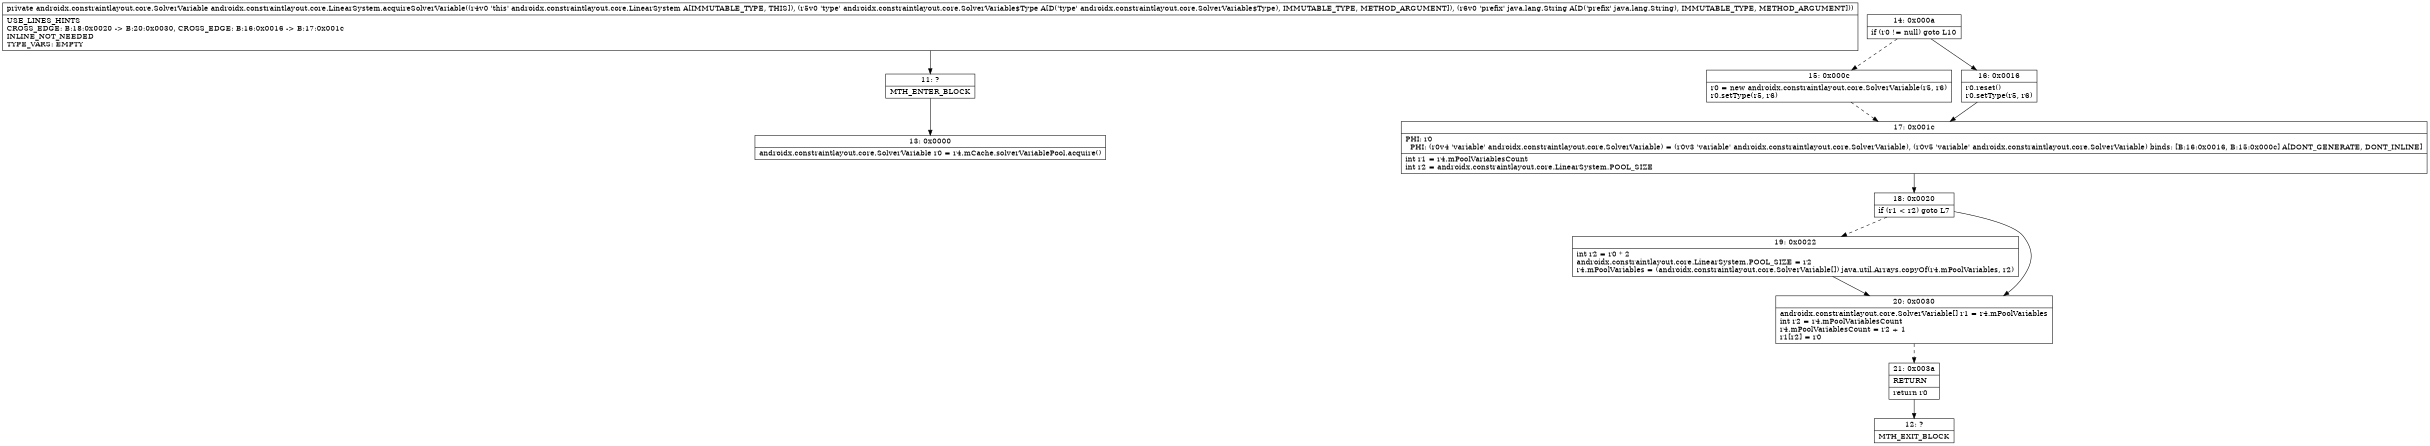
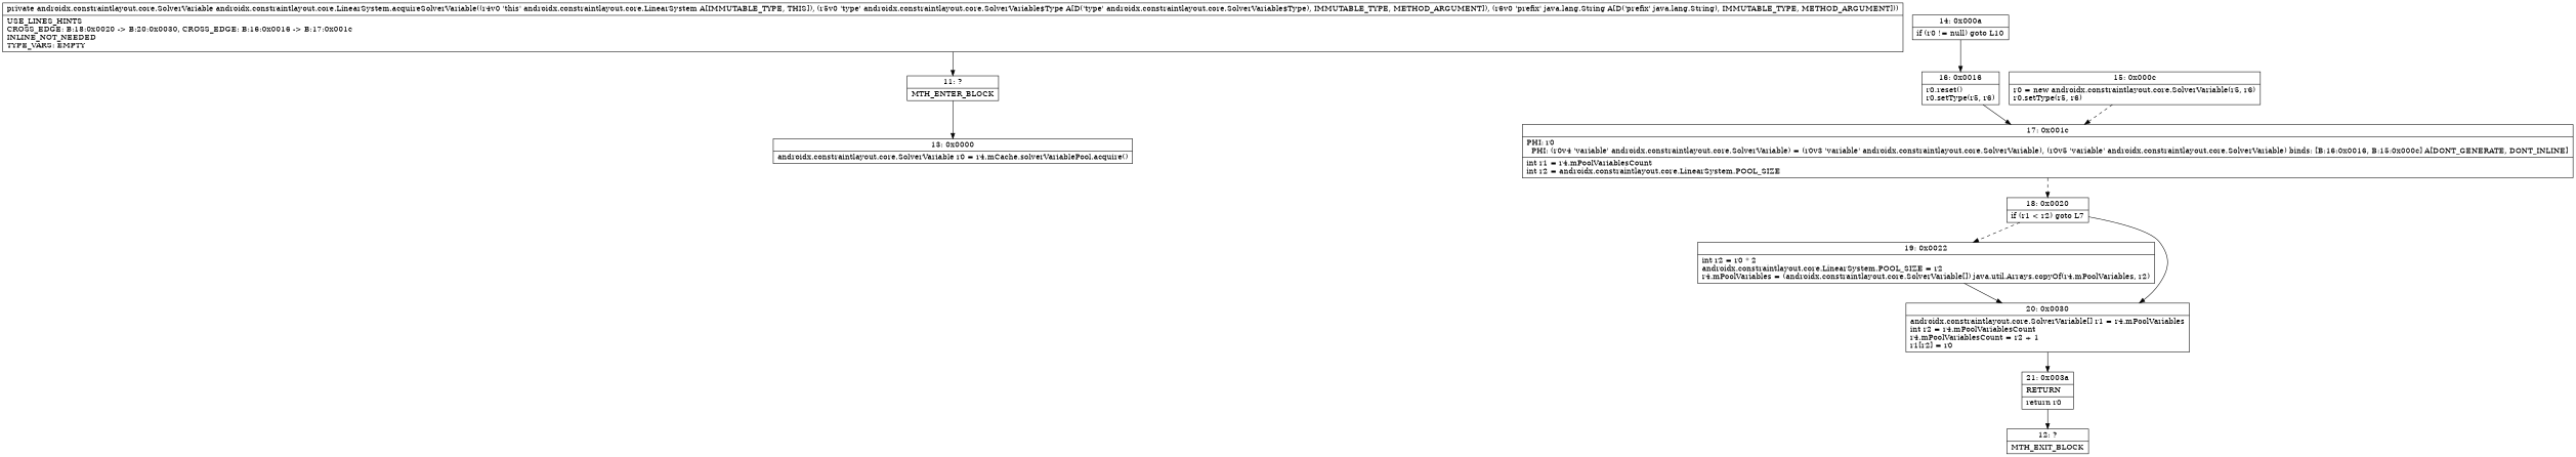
  digraph {
    node [shape=record]
    n1 [label="{11\:\ ?|MTH_ENTER_BLOCK\l}"]
    n2 [label="{13\:\ 0x0000|androidx.constraintlayout.core.SolverVariable r0 = r4.mCache.solverVariablePool.acquire()\l}"]
    n3 [label="{14\:\ 0x000a|if (r0 != null) goto L10\l}"]
    n4 [label="{15\:\ 0x000c|r0 = new androidx.constraintlayout.core.SolverVariable(r5, r6)\lr0.setType(r5, r6)\l}"]
    n5 [label="{16\:\ 0x0016|r0.reset()\lr0.setType(r5, r6)\l}"]
    n6 [label="{17\:\ 0x001c|PHI: r0 \l  PHI: (r0v4 'variable' androidx.constraintlayout.core.SolverVariable) = (r0v3 'variable' androidx.constraintlayout.core.SolverVariable), (r0v5 'variable' androidx.constraintlayout.core.SolverVariable) binds: [B:16:0x0016, B:15:0x000c] A[DONT_GENERATE, DONT_INLINE]\l|int r1 = r4.mPoolVariablesCount\lint r2 = androidx.constraintlayout.core.LinearSystem.POOL_SIZE\l}"]
    n7 [label="{18\:\ 0x0020|if (r1 \< r2) goto L7\l}"]
    n8 [label="{19\:\ 0x0022|int r2 = r0 * 2\landroidx.constraintlayout.core.LinearSystem.POOL_SIZE = r2\lr4.mPoolVariables = (androidx.constraintlayout.core.SolverVariable[]) java.util.Arrays.copyOf(r4.mPoolVariables, r2)\l}"]
    n9 [label="{20\:\ 0x0030|androidx.constraintlayout.core.SolverVariable[] r1 = r4.mPoolVariables\lint r2 = r4.mPoolVariablesCount\lr4.mPoolVariablesCount = r2 + 1\lr1[r2] = r0\l}"]
    n10 [label="{21\:\ 0x003a|RETURN\l|return r0\l}"]
    n11 [label="{12\:\ ?|MTH_EXIT_BLOCK\l}"]
    n12 [label="{private androidx.constraintlayout.core.SolverVariable androidx.constraintlayout.core.LinearSystem.acquireSolverVariable((r4v0 'this' androidx.constraintlayout.core.LinearSystem A[IMMUTABLE_TYPE, THIS]), (r5v0 'type' androidx.constraintlayout.core.SolverVariable$Type A[D('type' androidx.constraintlayout.core.SolverVariable$Type), IMMUTABLE_TYPE, METHOD_ARGUMENT]), (r6v0 'prefix' java.lang.String A[D('prefix' java.lang.String), IMMUTABLE_TYPE, METHOD_ARGUMENT]))  | USE_LINES_HINTS\lCROSS_EDGE: B:18:0x0020 \-\> B:20:0x0030, CROSS_EDGE: B:16:0x0016 \-\> B:17:0x001c\lINLINE_NOT_NEEDED\lTYPE_VARS: EMPTY\l}"]
    n1 -> n2
-   n3 -> n4 [style=dashed]
    n3 -> n5
    n4 -> n6 [style=dashed]
    n5 -> n6
-   n6 -> n7
+   n6 -> n7 [style=dashed]
    n7 -> n8 [style=dashed]
    n7 -> n9
    n8 -> n9
-   n9 -> n10 [style=dashed]
+   n9 -> n10
    n10 -> n11
    n12 -> n1
  }
